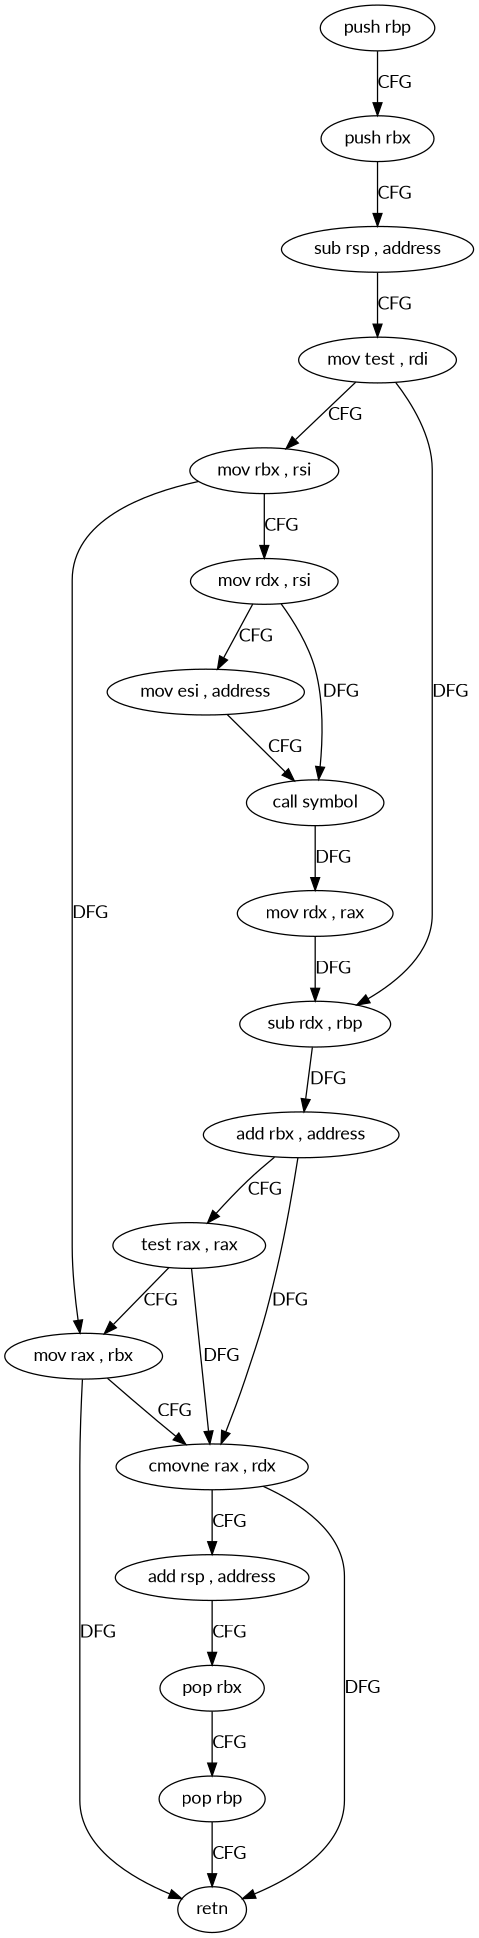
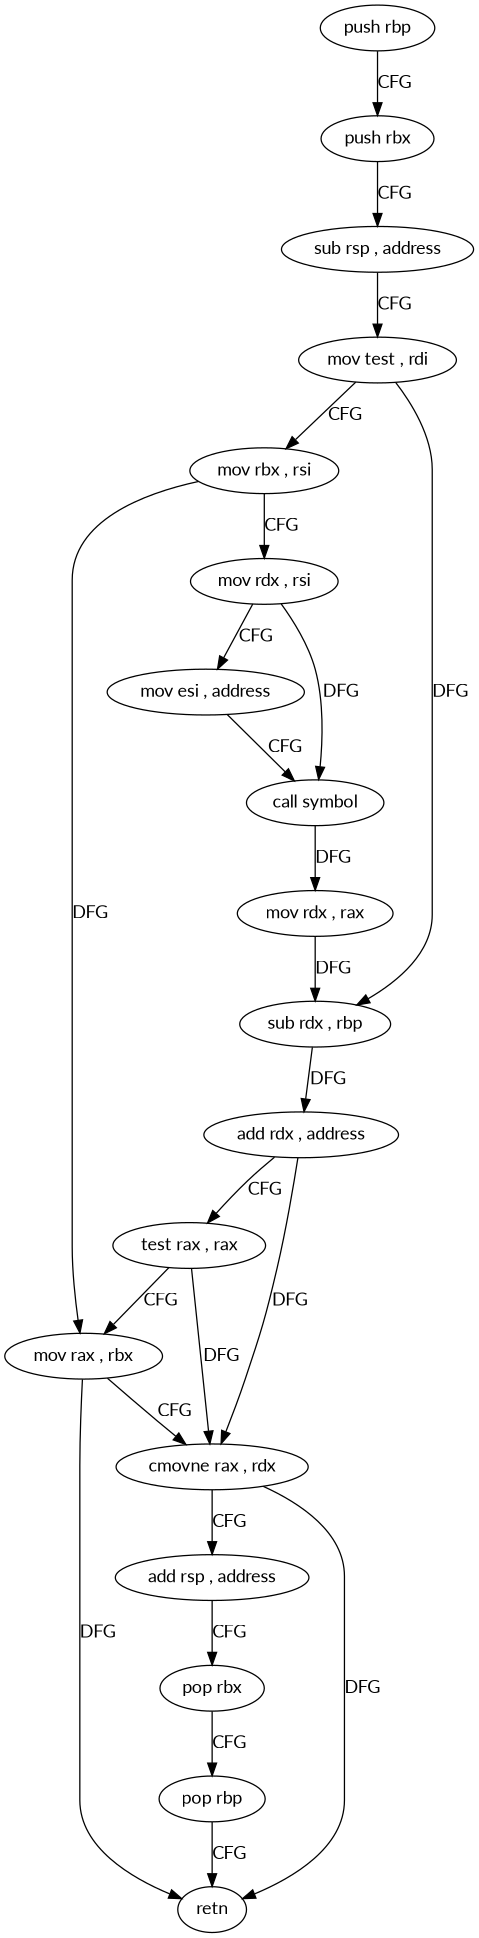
  digraph {
    fontname=Lato
    node [fontname=Lato]
    edge [fontname=Lato]
    n1 [label="push rbp"]
    n2 [label="push rbx"]
    n3 [label="sub rsp , address"]
    n4 [label="mov test , rdi"]
    n5 [label="mov rbx , rsi"]
    n6 [label="sub rdx , rbp"]
    n7 [label="mov rdx , rsi"]
    n8 [label="mov rax , rbx"]
-   n9 [label="add rbx , address"]
+   n9 [label="add rdx , address"]
    n10 [label="mov esi , address"]
    n11 [label="call symbol"]
    n12 [label="cmovne rax , rdx"]
    n13 [label=retn]
    n14 [label="mov rdx , rax"]
    n15 [label="test rax , rax"]
    n16 [label="add rsp , address"]
    n17 [label="pop rbx"]
    n18 [label="pop rbp"]
    n1 -> n2 [label=CFG]
    n2 -> n3 [label=CFG]
    n3 -> n4 [label=CFG]
    n4 -> n5 [label=CFG]
    n4 -> n6 [label=DFG]
    n5 -> n7 [label=CFG]
    n5 -> n8 [label=DFG]
    n6 -> n9 [label=DFG]
    n7 -> n10 [label=CFG]
    n7 -> n11 [label=DFG]
    n8 -> n12 [label=CFG]
    n8 -> n13 [label=DFG]
    n9 -> n12 [label=DFG]
    n9 -> n15 [label=CFG]
    n10 -> n11 [label=CFG]
    n11 -> n14 [label=DFG]
    n12 -> n13 [label=DFG]
    n12 -> n16 [label=CFG]
    n14 -> n6 [label=DFG]
    n15 -> n8 [label=CFG]
    n15 -> n12 [label=DFG]
    n16 -> n17 [label=CFG]
    n17 -> n18 [label=CFG]
    n18 -> n13 [label=CFG]
  }
